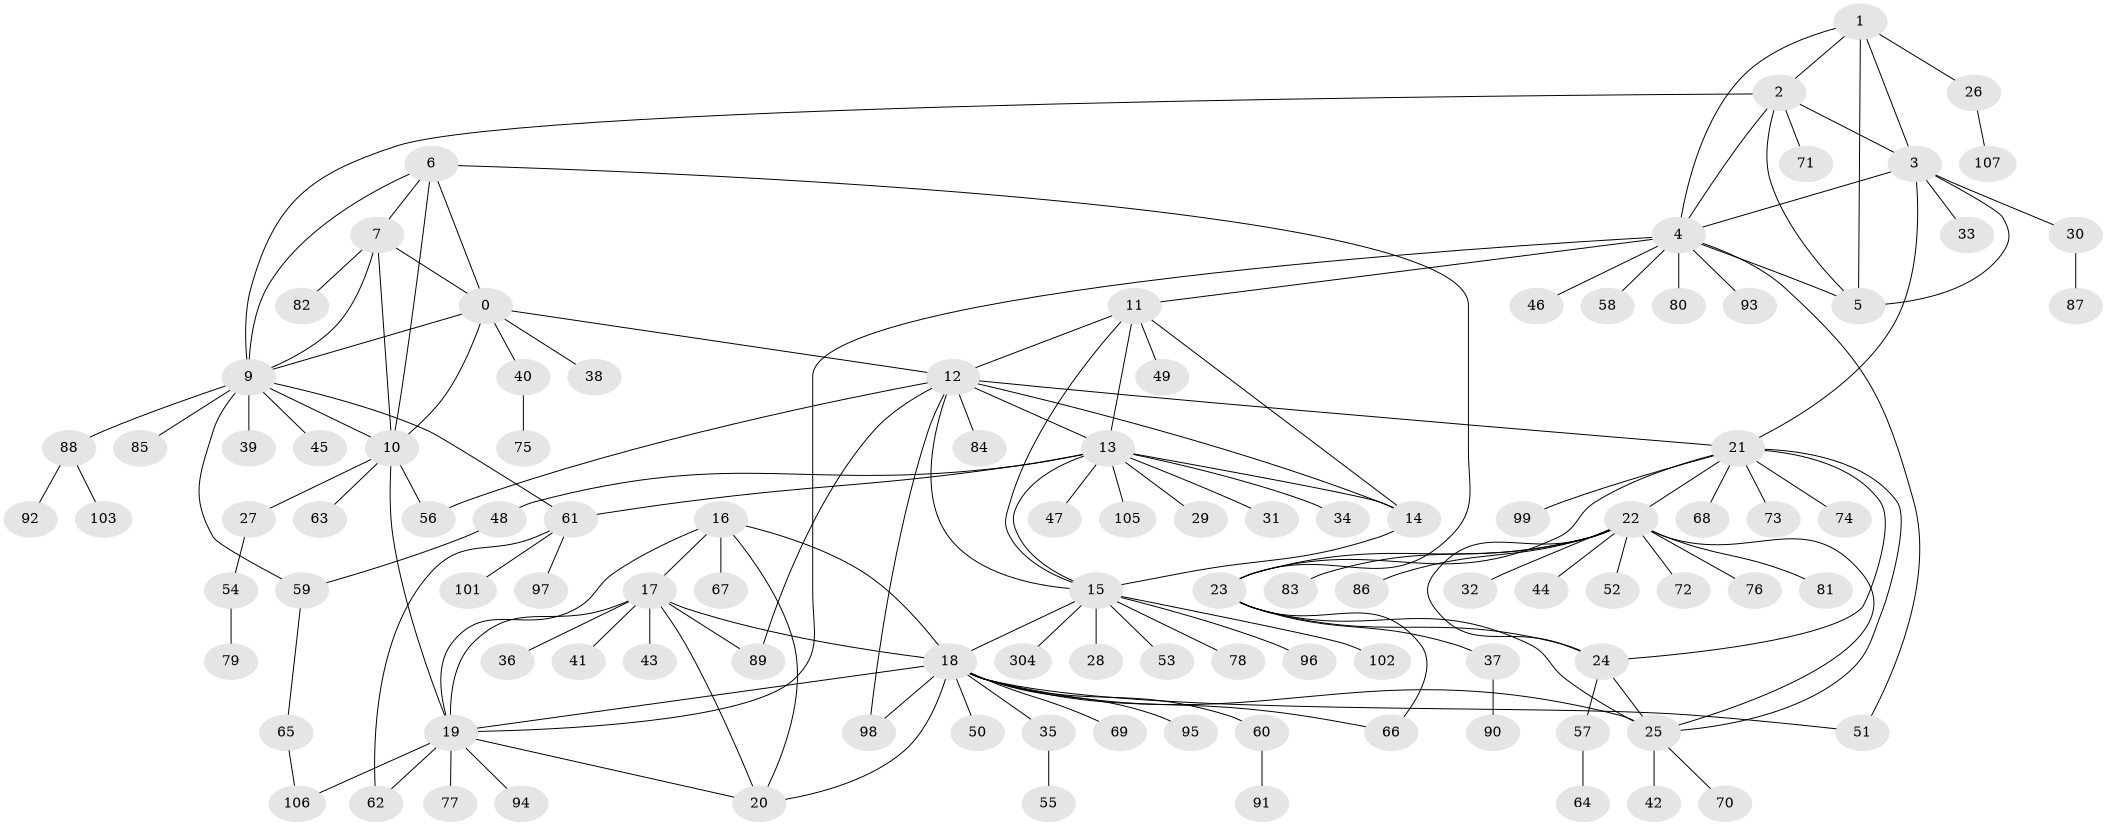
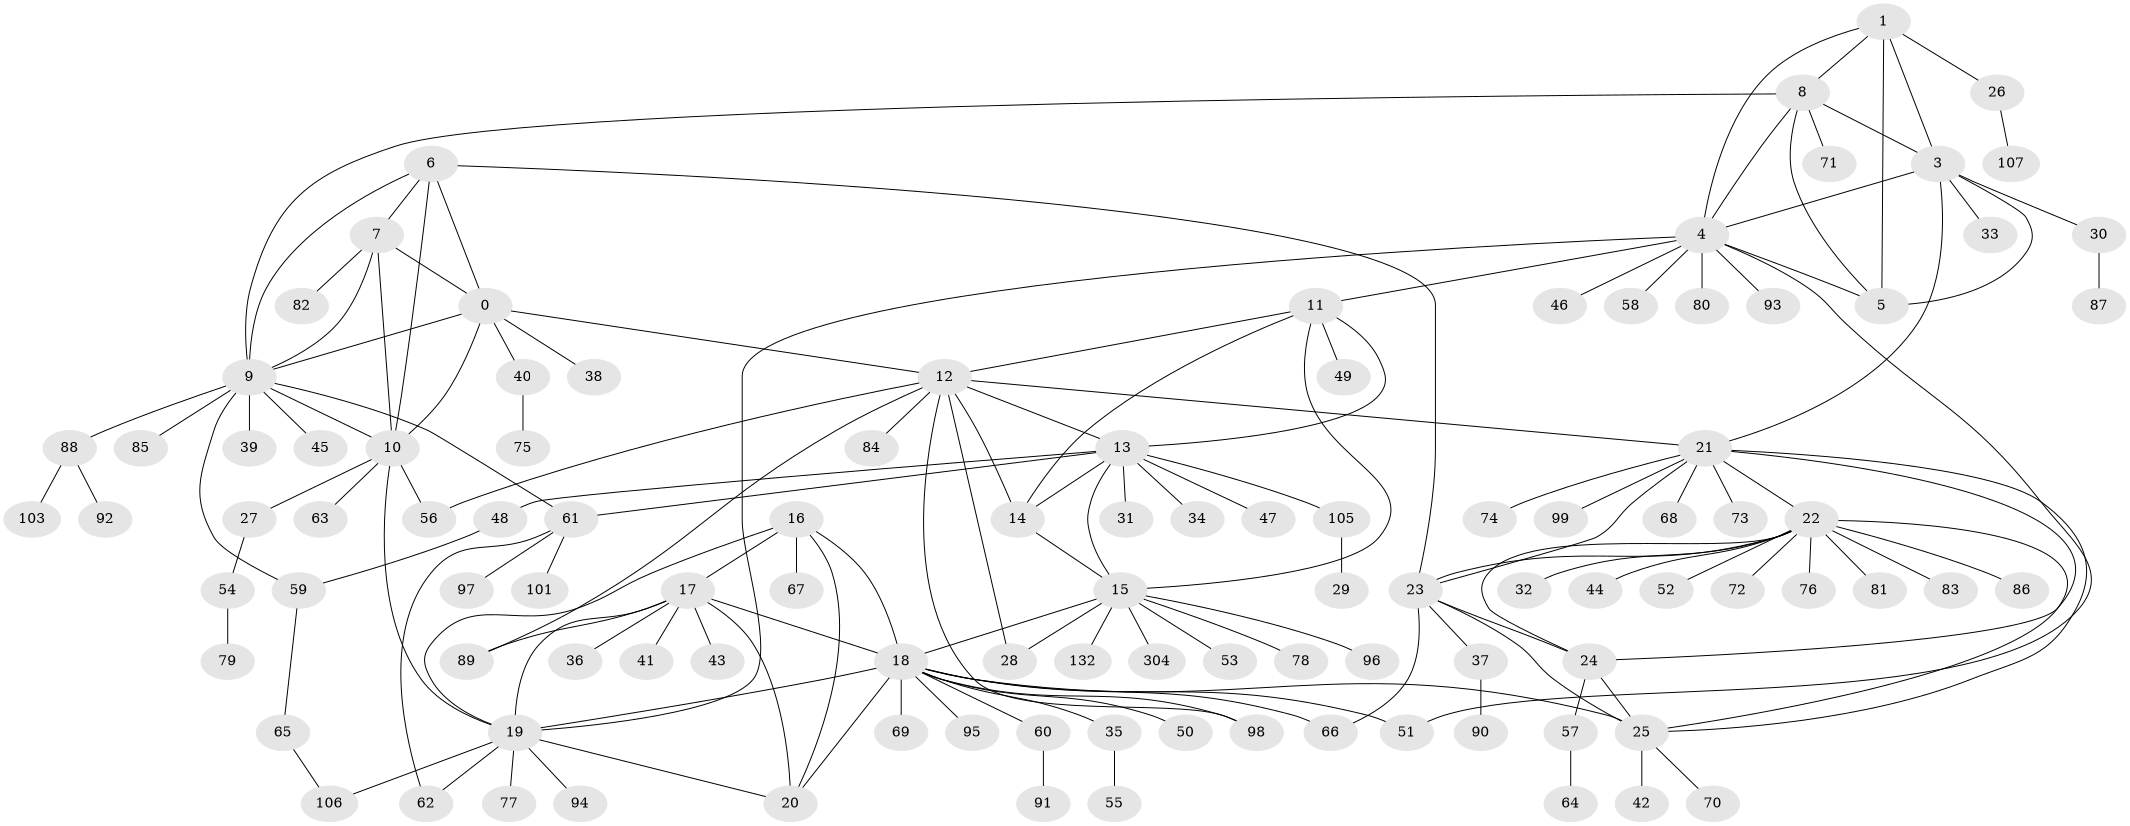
  graph {
    node [color=gray90 style=filled]
    1
-   2
+   2 [label=8]
    3
    4
    5
    26
    9
    71
    21
    30
    33
    11
    19
    46
    51
    58
    80
    93
    n19 [label=107]
    10
    39
    45
    59
    61
    85
    88
    23
    25
    22
    24
    68
    73
    74
    99
    87
    12
    13
    14
    15
    49
    20
    62
    77
    94
    106
    6
    7
    n48 [label=0]
    82
    38
    40
    27
    56
    63
    66
    37
    84
    89
    98
    75
    65
    97
    101
    92
    103
    54
    29
    31
    34
    47
    48
    105
    18
    28
    53
    78
    96
-   102
+   102 [label=132]
    n79 [label=304]
    35
    50
    60
    69
    95
    16
    17
    67
    36
    41
    43
    42
    70
    55
    91
    32
    44
    52
    72
    76
    81
    83
    86
    57
    90
    64
    79
    1 -- 2
    1 -- 3
    1 -- 4
    1 -- 5
    1 -- 26
    2 -- 3
    2 -- 4
    2 -- 5
    2 -- 9
    2 -- 71
    3 -- 4
    3 -- 5
    3 -- 21
    3 -- 30
    3 -- 33
    4 -- 5
    4 -- 11
    4 -- 19
    4 -- 46
    4 -- 51
    4 -- 58
    4 -- 80
    4 -- 93
    26 -- n19
    9 -- 10
    9 -- 39
    9 -- 45
    9 -- 59
    9 -- 61
    9 -- 85
    9 -- 88
    21 -- 23
    21 -- 25
    21 -- 22
    21 -- 24
    21 -- 68
    21 -- 73
    21 -- 74
    21 -- 99
    30 -- 87
    11 -- 12
    11 -- 13
    11 -- 14
    11 -- 15
    11 -- 49
    19 -- 20
    19 -- 62
    19 -- 77
    19 -- 94
    19 -- 106
    10 -- 19
    10 -- 27
    10 -- 56
    10 -- 63
    59 -- 65
    61 -- 62
    61 -- 97
    61 -- 101
    88 -- 92
    88 -- 103
    23 -- 25
    23 -- 24
    23 -- 66
    23 -- 37
    25 -- 42
    25 -- 70
    22 -- 23
    22 -- 25
    22 -- 24
    22 -- 32
    22 -- 44
    22 -- 52
    22 -- 72
    22 -- 76
    22 -- 81
    22 -- 83
    22 -- 86
    24 -- 25
    24 -- 57
    12 -- 21
    12 -- 13
    12 -- 14
-   12 -- 15
+   12 -- 28
    12 -- 56
    12 -- 84
    12 -- 89
    12 -- 98
    13 -- 61
    13 -- 14
    13 -- 15
-   13 -- 29
+   105 -- 29
    13 -- 31
    13 -- 34
    13 -- 47
    13 -- 48
    13 -- 105
    14 -- 15
    15 -- 18
    15 -- 28
    15 -- 53
    15 -- 78
    15 -- 96
    15 -- 102
    15 -- n79
    6 -- 9
    6 -- 10
    6 -- 23
    6 -- 7
    6 -- n48
    7 -- 9
    7 -- 10
    7 -- n48
    7 -- 82
    n48 -- 9
    n48 -- 10
    n48 -- 12
    n48 -- 38
    n48 -- 40
    40 -- 75
    27 -- 54
    37 -- 90
    65 -- 106
    54 -- 79
    48 -- 59
    18 -- 19
    18 -- 51
    18 -- 25
    18 -- 20
    18 -- 66
    18 -- 98
    18 -- 35
    18 -- 50
    18 -- 60
    18 -- 69
    18 -- 95
    35 -- 55
    60 -- 91
    16 -- 19
    16 -- 20
    16 -- 18
    16 -- 17
    16 -- 67
    17 -- 19
    17 -- 20
    17 -- 89
    17 -- 18
    17 -- 36
    17 -- 41
    17 -- 43
    57 -- 64
  }
